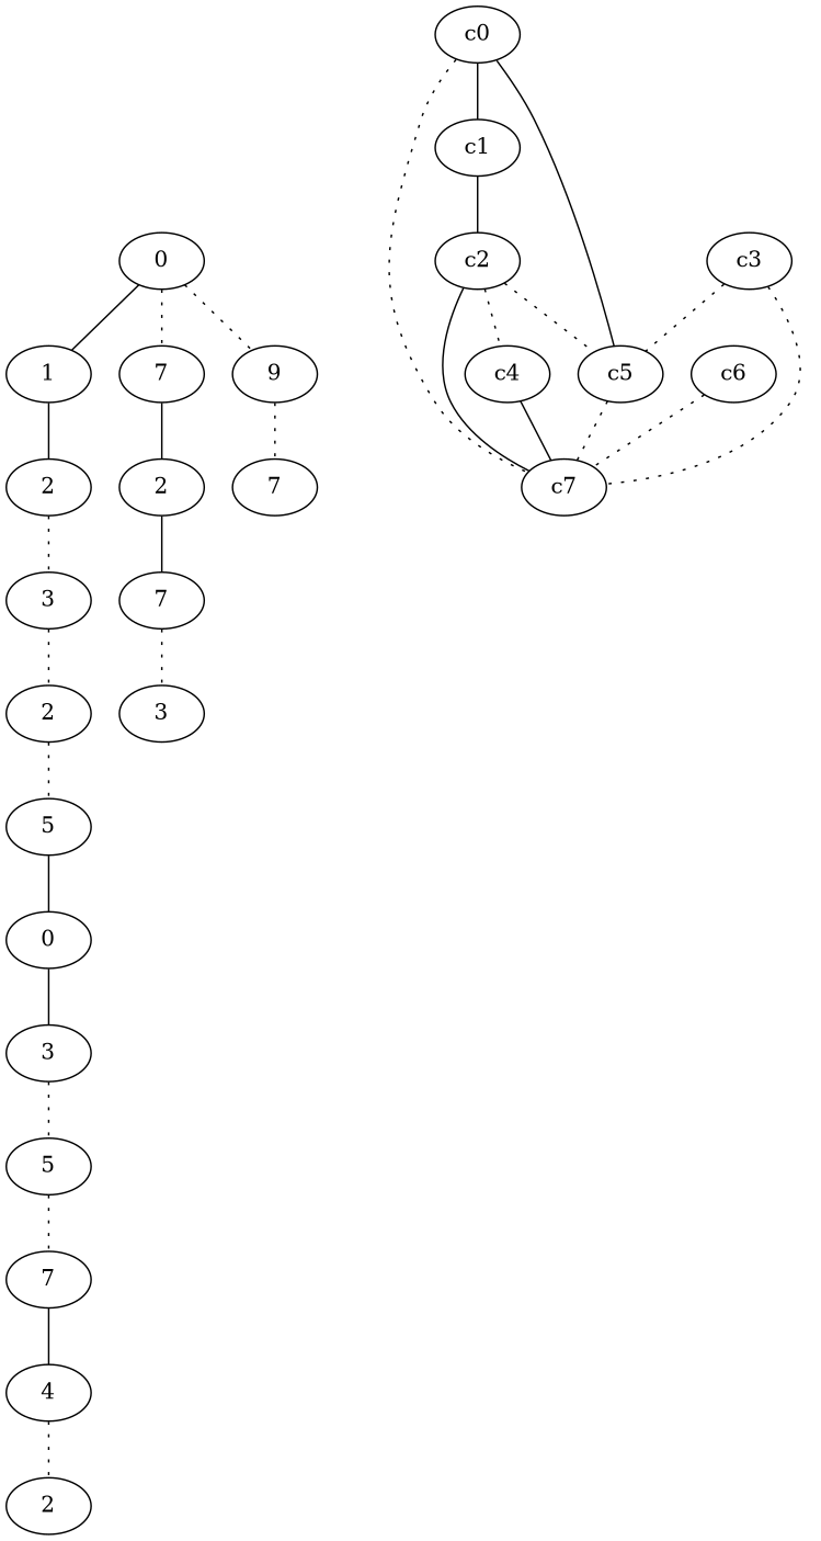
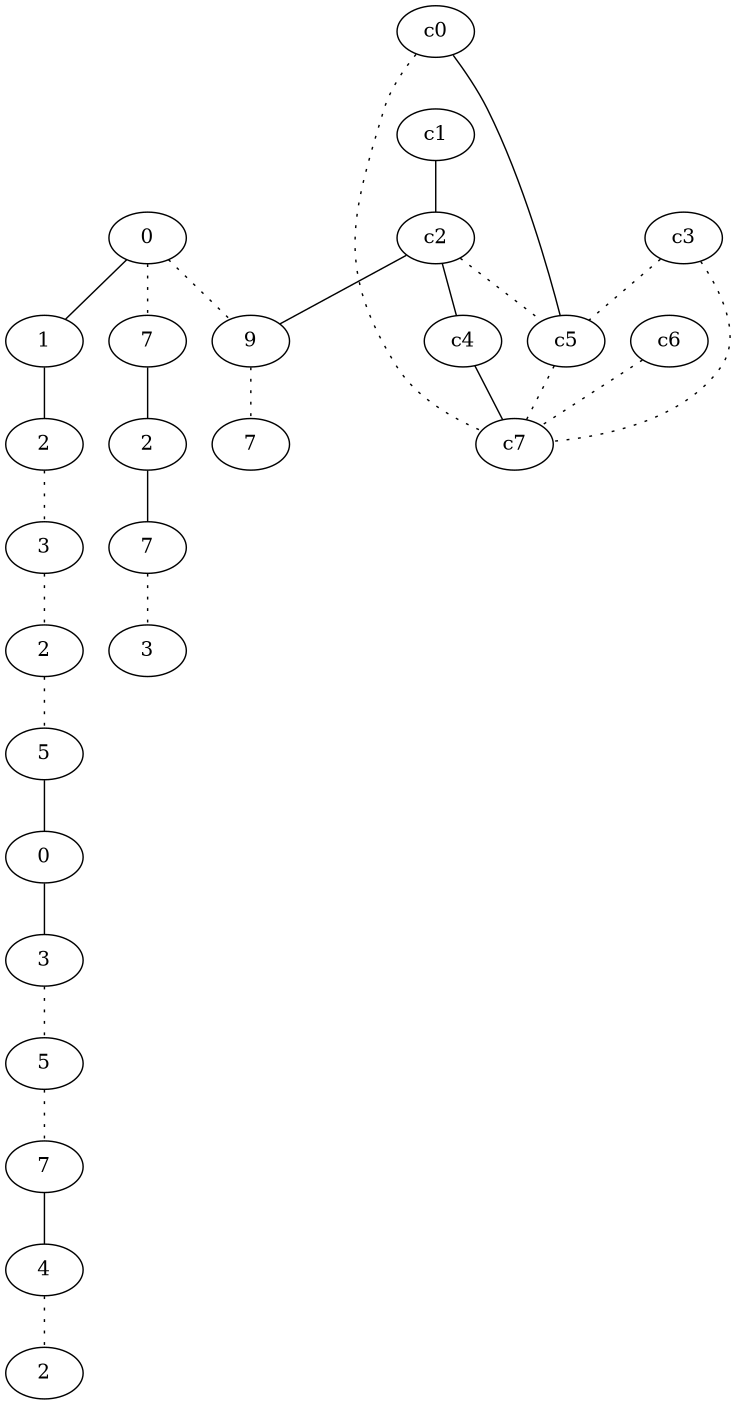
  graph {
    edge [style=dotted]
    n1 [label=0]
    n2 [label=1]
    n3 [label=7]
    n4 [label=9]
    n5 [label=2]
    n6 [label=2]
    n7 [label=7]
    n8 [label=3]
    n9 [label=2]
    n10 [label=5]
    n11 [label=0]
    n12 [label=3]
    n13 [label=5]
    n14 [label=7]
    n15 [label=4]
    n16 [label=2]
    n17 [label=7]
    n18 [label=3]
    c0
    c1
    c5
    c7
    c2
    c3
    c6
    c4
    n1 -- n2 [style=""]
    n1 -- n3
    n1 -- n4
    n2 -- n5 [style=""]
    n3 -- n6 [style=""]
    n4 -- n7
    n5 -- n8
    n6 -- n17 [style=""]
    n8 -- n9
    n9 -- n10
    n10 -- n11 [style=""]
    n11 -- n12 [style=""]
    n12 -- n13
    n13 -- n14
    n14 -- n15 [style=""]
    n15 -- n16
    n17 -- n18
-   c0 -- c1 [style=""]
    c0 -- c5 [style=""]
    c0 -- c7
    c1 -- c2 [style=""]
    c5 -- c7
    c2 -- c5
-   c2 -- c7 [style=""]
-   c2 -- c4
+   c2 -- n4 [style=""]
+   c2 -- c4 [style=solid]
    c3 -- c5
    c3 -- c7
    c6 -- c7
    c4 -- c7 [style=""]
  }
